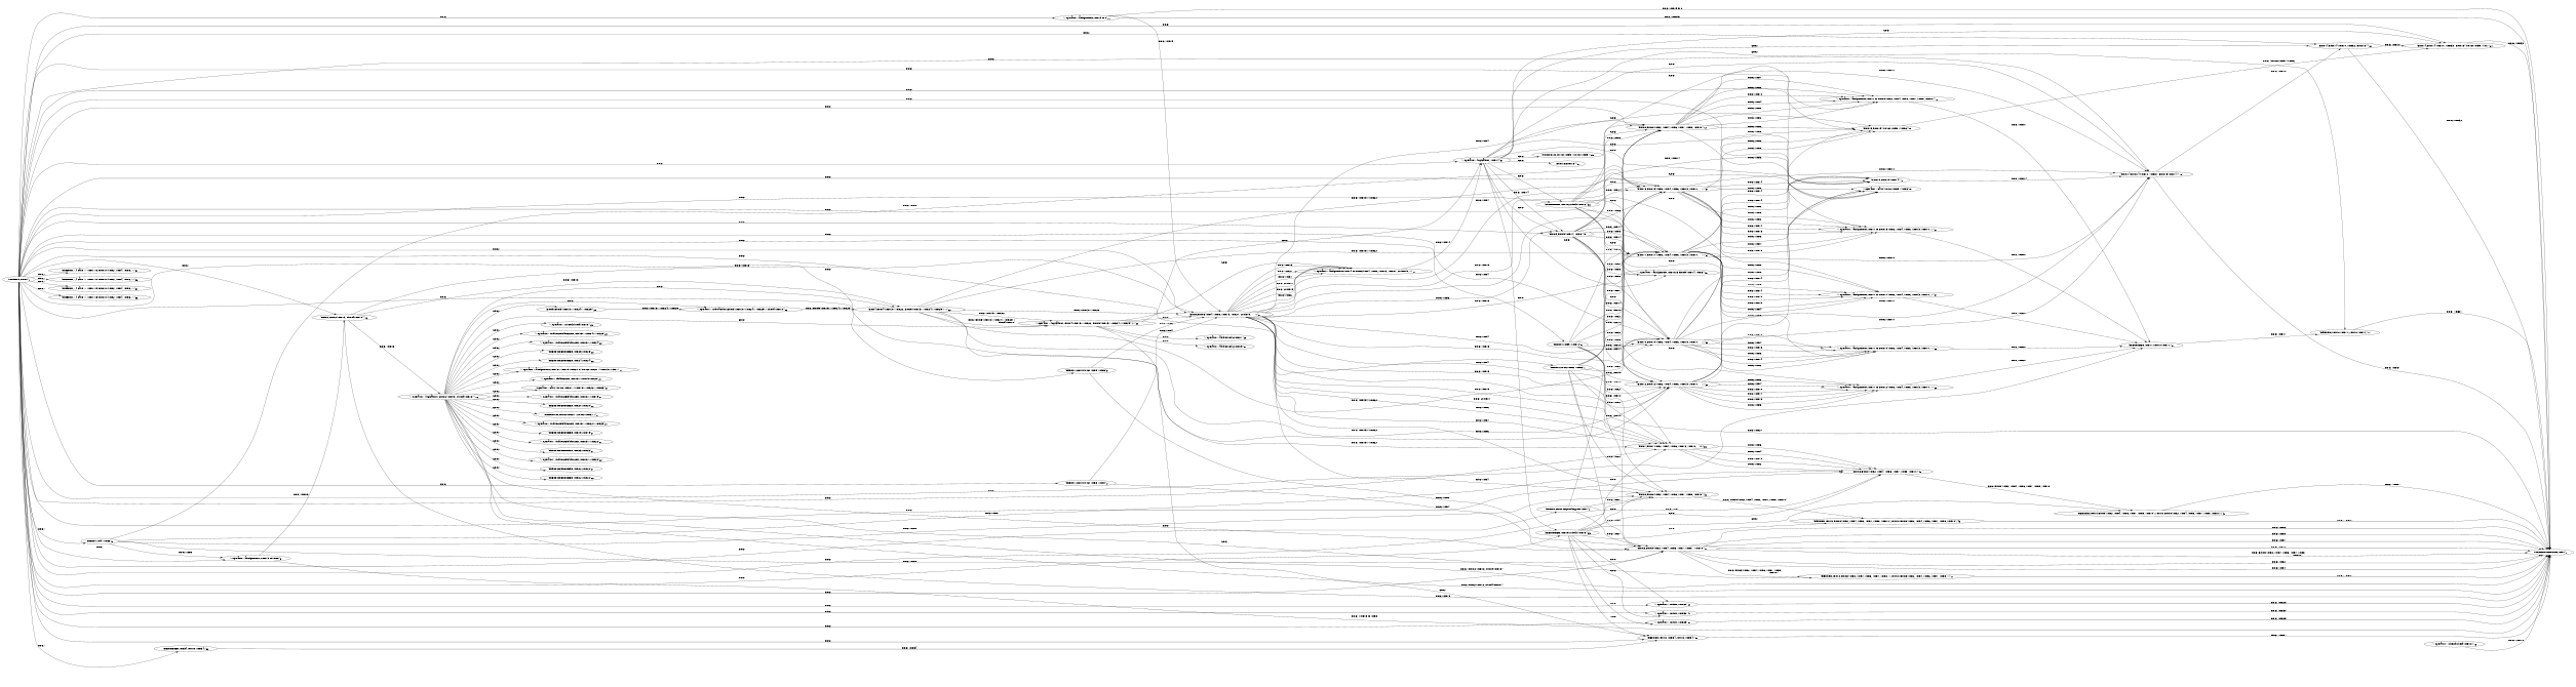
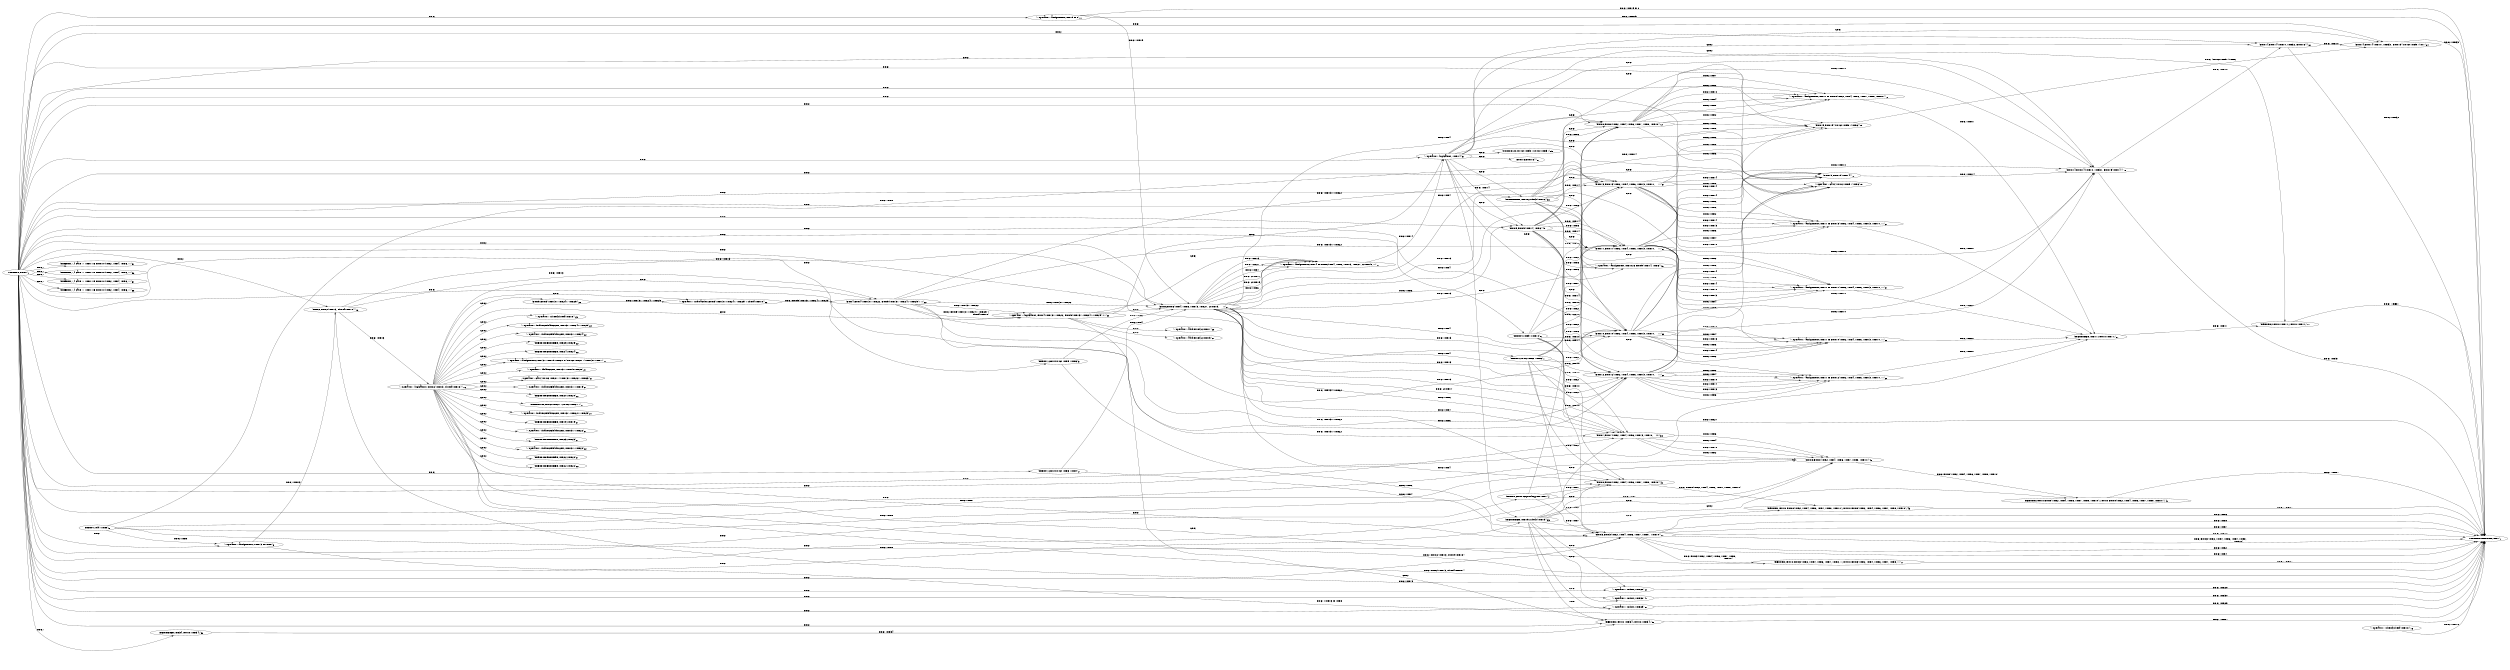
  digraph {
    rankdir=LR
    n1 [label=<(METHOD,FUN1)<SUB>1</SUB>>]
    n2 [label=<(PARAM,struct VAR2 *VAR2)<SUB>1</SUB>>]
    n3 [label=<(PARAM,const struct VAR3 *VAR4)<SUB>2</SUB>>]
    n4 [label=<(PARAM,const struct VAR5 *VAR6)<SUB>3</SUB>>]
    n5 [label=<(PARAM,const sctp_subtype_t VAR7)<SUB>4</SUB>>]
    n6 [label=<(PARAM,void *VAR8)<SUB>5</SUB>>]
    n7 [label=<(PARAM,VAR9 *VAR10)<SUB>6</SUB>>]
    n8 [label=<(&lt;operator&gt;.assignment,*VAR13 = VAR8)<SUB>9</SUB>>]
    n9 [label=<(&lt;operator&gt;.assignment,VAR15 = 0)<SUB>11</SUB>>]
    n10 [label=<(FUN14,FUN14(VAR10, VAR31, FUN15(VAR14)))<SUB>78</SUB>>]
    n11 [label=<(FUN14,FUN14(VAR10, VAR32, FUN16()))<SUB>81</SUB>>]
    n12 [label=<(FUN14,FUN14(VAR10, VAR33, 			 FUN15((struct VAR5 *)VA...)<SUB>84</SUB>>]
    n13 [label=<(RETURN,return VAR34;,return VAR34;)<SUB>90</SUB>>]
    n14 [label=<(&lt;operator&gt;.logicalNot,!VAR14)<SUB>31</SUB>>]
    n15 [label=<(IDENTIFIER,VAR16,switch(VAR16))<SUB>50</SUB>>]
    n16 [label=<(IDENTIFIER,VAR11,return VAR11;)<SUB>87</SUB>>]
    n17 [label=<(IDENTIFIER,VAR34,return VAR34;)<SUB>90</SUB>>]
    n18 [label=<(FUN6,FUN6(VAR4, VAR6, VAR13, VAR27, &amp;VAR15, 				    ...)<SUB>27</SUB>>]
    n19 [label=<(FUN9,FUN9(VAR14, VAR6))<SUB>48</SUB>>]
    n20 [label=<(LITERAL,'',{ 	case '':  		VAR11 = FUN10(VAR2, VAR4, VAR6, ...)<SUB>51</SUB>>]
    n21 [label=<(LITERAL,'',{ 	case '':  		VAR11 = FUN10(VAR2, VAR4, VAR6, ...)<SUB>56</SUB>>]
    n22 [label=<(LITERAL,'',{ 	case '':  		VAR11 = FUN10(VAR2, VAR4, VAR6, ...)<SUB>61</SUB>>]
    n23 [label=<(LITERAL,'',{ 	case '':  		VAR11 = FUN10(VAR2, VAR4, VAR6, ...)<SUB>66</SUB>>]
    n24 [label=<(FUN15,FUN15(VAR14))<SUB>78</SUB>>]
    n25 [label=<(FUN15,FUN15((struct VAR5 *)VAR6))<SUB>85</SUB>>]
    n26 [label=<(FUN2,FUN2(VAR13, sizeof(VAR18)))<SUB>16</SUB>>]
    n27 [label=<(FUN3,FUN3(VAR2, VAR4, VAR6, VAR7, VAR8, 						  VAR10))<SUB>17</SUB>>]
    n28 [label=<(IDENTIFIER,VAR15,switch(VAR15))<SUB>33</SUB>>]
    n29 [label=<(&lt;operator&gt;.cast,(struct VAR5 *)VAR6)<SUB>85</SUB>>]
    n30 [label=<(&lt;operator&gt;.minus,-VAR28)<SUB>34</SUB>>]
    n31 [label=<(&lt;operator&gt;.minus,-VAR29)<SUB>37</SUB>>]
    n32 [label=<(FUN7,FUN7(VAR2, VAR4, VAR6, VAR13, VAR10, 						   V...)<SUB>38</SUB>>]
    n33 [label=<(&lt;operator&gt;.minus,-VAR30)<SUB>41</SUB>>]
    n34 [label=<(FUN10,FUN10(VAR2, VAR4, VAR6, VAR13, VAR10, 					    ...)<SUB>52</SUB>>]
    n35 [label=<(FUN11,FUN11(VAR2, VAR4, VAR6, VAR13, VAR10, 					    ...)<SUB>57</SUB>>]
    n36 [label=<(FUN12,FUN12(VAR2, VAR4, VAR6, VAR13, VAR10, 					    ...)<SUB>62</SUB>>]
    n37 [label=<(FUN13,FUN13(VAR2, VAR4, VAR6, VAR13, VAR10, 					    ...)<SUB>67</SUB>>]
    n38 [label=<(FUN8,FUN8(VAR2, VAR4, VAR6, VAR7, VAR8, VAR10))<SUB>72</SUB>>]
    n39 [label=<(FUN8,FUN8(VAR2, VAR4, VAR6, VAR7, VAR8, VAR10))<SUB>40</SUB>>]
    n40 [label=<(FUN8,FUN8(VAR2, VAR4, VAR6, VAR7, VAR8, VAR10))<SUB>43</SUB>>]
    n41 [label=<(METHOD_RETURN,VAR1)<SUB>1</SUB>>]
    n42 [label=<(&lt;operator&gt;.assignment,VAR16 = FUN9(VAR14, VAR6))<SUB>48</SUB>>]
    n43 [label=<(RETURN,return VAR11;,return VAR11;)<SUB>87</SUB>>]
    n44 [label=<(FUN16,FUN16())<SUB>81</SUB>>]
    n45 [label=<(UNKNOWN,struct VAR5 *,struct VAR5 *)<SUB>85</SUB>>]
    n46 [label=<(&lt;operator&gt;.assignment,VAR11 = FUN10(VAR2, VAR4, VAR6, VAR13, VAR10, 	...)<SUB>52</SUB>>]
    n47 [label=<(&lt;operator&gt;.assignment,VAR11 = FUN11(VAR2, VAR4, VAR6, VAR13, VAR10, 	...)<SUB>57</SUB>>]
    n48 [label=<(&lt;operator&gt;.assignment,VAR11 = FUN12(VAR2, VAR4, VAR6, VAR13, VAR10, 	...)<SUB>62</SUB>>]
    n49 [label=<(&lt;operator&gt;.assignment,VAR11 = FUN13(VAR2, VAR4, VAR6, VAR13, VAR10, 	...)<SUB>67</SUB>>]
    n50 [label=<(&lt;operator&gt;.assignment,VAR11 = FUN8(VAR2, VAR4, VAR6, VAR7, VAR8, VAR10))<SUB>72</SUB>>]
    n51 [label=<(&lt;operator&gt;.assignment,VAR14 = FUN6(VAR4, VAR6, VAR13, VAR27, &amp;VAR15, ...)<SUB>27</SUB>>]
    n52 [label=<(&lt;operator&gt;.logicalNot,!FUN2(VAR13, sizeof(VAR18)))<SUB>16</SUB>>]
    n53 [label=<(FUN4,FUN4(VAR13-&gt;VAR22, FUN5(VAR13-&gt;VAR24-&gt;VAR25) - ...)<SUB>22</SUB>>]
    n54 [label=<(RETURN,return FUN3(VAR2, VAR4, VAR6, VAR7, VAR8, 					...,return FUN3(VAR2, VAR4, VAR6, VAR7, VAR8, 					...)<SUB>17</SUB>>]
    n55 [label=<(RETURN,return FUN8(VAR2, VAR4, VAR6, VAR7, VAR8, VAR10);,return FUN8(VAR2, VAR4, VAR6, VAR7, VAR8, VAR10);)<SUB>40</SUB>>]
    n56 [label=<(RETURN,return FUN8(VAR2, VAR4, VAR6, VAR7, VAR8, VAR10);,return FUN8(VAR2, VAR4, VAR6, VAR7, VAR8, VAR10);)<SUB>43</SUB>>]
    n57 [label=<(&lt;operator&gt;.assignment,VAR13-&gt;VAR19.VAR20 = (struct VAR21 *)VAR13-&gt;VAR...)<SUB>21</SUB>>]
    n58 [label=<(&lt;operator&gt;.logicalNot,!FUN4(VAR13-&gt;VAR22, FUN5(VAR13-&gt;VAR24-&gt;VAR25) -...)<SUB>22</SUB>>]
    n59 [label=<(&lt;operator&gt;.subtraction,FUN5(VAR13-&gt;VAR24-&gt;VAR25) - 					sizeof(VAR18))<SUB>22</SUB>>]
    n60 [label=<(FUN5,FUN5(VAR13-&gt;VAR24-&gt;VAR25))<SUB>22</SUB>>]
    n61 [label=<(&lt;operator&gt;.fieldAccess,VAR13-&gt;VAR19.VAR20)<SUB>21</SUB>>]
    n62 [label=<(&lt;operator&gt;.cast,(struct VAR21 *)VAR13-&gt;VAR22-&gt;VAR23)<SUB>21</SUB>>]
    n63 [label=<(&lt;operator&gt;.indirectFieldAccess,VAR13-&gt;VAR19)<SUB>21</SUB>>]
    n64 [label=<(FIELD_IDENTIFIER,VAR20,VAR20)<SUB>22</SUB>>]
    n65 [label=<(UNKNOWN,struct VAR21 *,struct VAR21 *)<SUB>21</SUB>>]
    n66 [label=<(&lt;operator&gt;.indirectFieldAccess,VAR13-&gt;VAR22-&gt;VAR23)<SUB>21</SUB>>]
    n67 [label=<(FIELD_IDENTIFIER,VAR19,VAR19)<SUB>21</SUB>>]
    n68 [label=<(&lt;operator&gt;.indirectFieldAccess,VAR13-&gt;VAR22)<SUB>21</SUB>>]
    n69 [label=<(FIELD_IDENTIFIER,VAR23,VAR23)<SUB>21</SUB>>]
    n70 [label=<(&lt;operator&gt;.indirectFieldAccess,VAR13-&gt;VAR22)<SUB>22</SUB>>]
    n71 [label=<(FIELD_IDENTIFIER,VAR22,VAR22)<SUB>21</SUB>>]
    n72 [label=<(FIELD_IDENTIFIER,VAR22,VAR22)<SUB>22</SUB>>]
    n73 [label=<(&lt;operator&gt;.sizeOf,sizeof(VAR18))<SUB>23</SUB>>]
    n74 [label=<(&lt;operator&gt;.indirectFieldAccess,VAR13-&gt;VAR24-&gt;VAR25)<SUB>22</SUB>>]
    n75 [label=<(&lt;operator&gt;.indirectFieldAccess,VAR13-&gt;VAR24)<SUB>22</SUB>>]
    n76 [label=<(FIELD_IDENTIFIER,VAR25,VAR25)<SUB>22</SUB>>]
    n77 [label=<(FIELD_IDENTIFIER,VAR24,VAR24)<SUB>22</SUB>>]
    n78 [label=<(&lt;operator&gt;.addressOf,&amp;VAR15)<SUB>27</SUB>>]
    n79 [label=<(&lt;operator&gt;.addressOf,&amp;VAR17)<SUB>28</SUB>>]
    n80 [label=<(&lt;operator&gt;.sizeOf,sizeof(VAR18))<SUB>16</SUB>>]
    n1 -> n2 [label="DDG: "]
    n1 -> n3 [label="DDG: "]
    n1 -> n4 [label="DDG: "]
    n1 -> n5 [label="DDG: "]
-   n1 -> n6 [label="DDG: "]
    n1 -> n7 [label="DDG: "]
    n1 -> n8 [label="DDG: "]
    n1 -> n9 [label="DDG: "]
    n1 -> n10 [label="CDG: "]
    n1 -> n11 [label="DDG: "]
    n1 -> n12 [label="DDG: "]
    n1 -> n13 [label="DDG: "]
    n1 -> n14 [label="DDG: "]
    n1 -> n15 [label="DDG: "]
    n1 -> n16 [label="DDG: "]
    n1 -> n17 [label="DDG: "]
    n1 -> n18 [label="DDG: "]
    n1 -> n19 [label="DDG: "]
    n1 -> n20 [label="DDG: "]
    n1 -> n21 [label="DDG: "]
    n1 -> n22 [label="DDG: "]
    n1 -> n23 [label="DDG: "]
    n1 -> n24 [label="DDG: "]
    n1 -> n25 [label="DDG: "]
    n1 -> n26 [label="DDG: "]
    n1 -> n27 [label="DDG: "]
    n1 -> n28 [label="DDG: "]
    n1 -> n29 [label="DDG: "]
    n1 -> n30 [label="DDG: "]
    n1 -> n31 [label="DDG: "]
    n1 -> n32 [label="DDG: "]
    n1 -> n33 [label="DDG: "]
    n1 -> n34 [label="DDG: "]
    n1 -> n35 [label="DDG: "]
    n1 -> n36 [label="DDG: "]
    n1 -> n37 [label="DDG: "]
    n1 -> n38 [label="DDG: "]
    n1 -> n39 [label="DDG: "]
    n1 -> n40 [label="DDG: "]
    n2 -> n27 [label="DDG: VAR2"]
    n2 -> n32 [label="DDG: VAR2"]
    n2 -> n34 [label="DDG: VAR2"]
    n2 -> n35 [label="DDG: VAR2"]
    n2 -> n36 [label="DDG: VAR2"]
    n2 -> n37 [label="DDG: VAR2"]
    n2 -> n38 [label="DDG: VAR2"]
    n2 -> n40 [label="DDG: VAR2"]
    n3 -> n18 [label="DDG: VAR4"]
    n3 -> n27 [label="DDG: VAR4"]
    n4 -> n18 [label="DDG: VAR6"]
    n4 -> n27 [label="DDG: VAR6"]
    n5 -> n27 [label="DDG: VAR7"]
    n5 -> n38 [label="DDG: VAR7"]
    n5 -> n39 [label="DDG: VAR7"]
    n5 -> n40 [label="DDG: VAR7"]
    n6 -> n8 [label="DDG: VAR8"]
    n6 -> n27 [label="DDG: VAR8"]
    n6 -> n38 [label="DDG: VAR8"]
    n6 -> n39 [label="DDG: VAR8"]
    n6 -> n40 [label="DDG: VAR8"]
    n7 -> n27 [label="DDG: VAR10"]
    n7 -> n32 [label="DDG: VAR10"]
    n7 -> n34 [label="DDG: VAR10"]
    n7 -> n35 [label="DDG: VAR10"]
    n7 -> n36 [label="DDG: VAR10"]
    n7 -> n37 [label="DDG: VAR10"]
    n7 -> n38 [label="DDG: VAR10"]
    n7 -> n40 [label="DDG: VAR10"]
    n8 -> n26 [label="DDG: VAR13"]
    n8 -> n41 [label="DDG: *VAR13 = VAR8"]
    n9 -> n18 [label="DDG: VAR15"]
    n9 -> n41 [label="DDG: VAR15"]
    n9 -> n41 [label="DDG: VAR15 = 0"]
    n10 -> n11 [label="DDG: VAR10"]
    n10 -> n41 [label="DDG: VAR31"]
    n11 -> n12 [label="DDG: VAR10"]
    n11 -> n41 [label="DDG: VAR32"]
    n12 -> n41 [label="DDG: VAR33"]
    n13 -> n41 [label="DDG: &lt;RET&gt;"]
    n14 -> n10 [label="CDG: "]
    n14 -> n11 [label="CDG: "]
    n14 -> n12 [label="CDG: "]
    n14 -> n15 [label="CDG: "]
    n14 -> n19 [label="DDG: VAR14"]
    n14 -> n19 [label="CDG: "]
    n14 -> n24 [label="CDG: "]
    n14 -> n25 [label="CDG: "]
    n14 -> n28 [label="CDG: "]
    n14 -> n29 [label="CDG: "]
    n14 -> n42 [label="CDG: "]
    n14 -> n43 [label="CDG: "]
    n14 -> n44 [label="CDG: "]
    n14 -> n45 [label="CDG: "]
    n15 -> n34 [label="CDG: "]
    n15 -> n35 [label="CDG: "]
    n15 -> n36 [label="CDG: "]
    n15 -> n37 [label="CDG: "]
    n15 -> n38 [label="CDG: "]
    n15 -> n46 [label="CDG: "]
    n15 -> n47 [label="CDG: "]
    n15 -> n48 [label="CDG: "]
    n15 -> n49 [label="CDG: "]
    n15 -> n50 [label="CDG: "]
    n16 -> n43 [label="DDG: VAR11"]
    n17 -> n13 [label="DDG: VAR34"]
    n18 -> n19 [label="DDG: VAR6"]
    n18 -> n32 [label="DDG: VAR4"]
    n18 -> n32 [label="DDG: VAR6"]
    n18 -> n32 [label="DDG: VAR13"]
    n18 -> n32 [label="DDG: &amp;VAR17"]
    n18 -> n34 [label="DDG: VAR4"]
    n18 -> n34 [label="DDG: VAR13"]
    n18 -> n35 [label="DDG: VAR4"]
    n18 -> n35 [label="DDG: VAR13"]
    n18 -> n36 [label="DDG: VAR4"]
    n18 -> n36 [label="DDG: VAR13"]
    n18 -> n37 [label="DDG: VAR4"]
    n18 -> n37 [label="DDG: VAR13"]
    n18 -> n38 [label="DDG: VAR4"]
    n18 -> n40 [label="DDG: VAR4"]
    n18 -> n40 [label="DDG: VAR6"]
    n18 -> n41 [label="DDG: VAR27"]
    n18 -> n51 [label="DDG: VAR6"]
    n18 -> n51 [label="DDG: VAR13"]
    n18 -> n51 [label="DDG: VAR27"]
    n18 -> n51 [label="DDG: VAR4"]
    n18 -> n51 [label="DDG: &amp;VAR17"]
    n18 -> n51 [label="DDG: &amp;VAR15"]
    n19 -> n24 [label="DDG: VAR14"]
    n19 -> n34 [label="DDG: VAR6"]
    n19 -> n34 [label="DDG: VAR14"]
    n19 -> n35 [label="DDG: VAR6"]
    n19 -> n35 [label="DDG: VAR14"]
    n19 -> n36 [label="DDG: VAR6"]
    n19 -> n36 [label="DDG: VAR14"]
    n19 -> n37 [label="DDG: VAR6"]
    n19 -> n37 [label="DDG: VAR14"]
    n19 -> n38 [label="DDG: VAR6"]
    n19 -> n42 [label="DDG: VAR14"]
    n19 -> n42 [label="DDG: VAR6"]
    n24 -> n10 [label="DDG: VAR14"]
    n25 -> n12 [label="DDG: (struct VAR5 *)VAR6"]
    n26 -> n18 [label="DDG: VAR13"]
    n26 -> n41 [label="DDG: VAR13"]
    n26 -> n52 [label="DDG: VAR13"]
    n26 -> n53 [label="DDG: VAR13"]
    n27 -> n41 [label="DDG: VAR2"]
    n27 -> n41 [label="DDG: VAR4"]
    n27 -> n41 [label="DDG: VAR6"]
    n27 -> n41 [label="DDG: VAR7"]
    n27 -> n41 [label="DDG: VAR8"]
    n27 -> n41 [label="DDG: VAR10"]
    n27 -> n41 [label="DDG: FUN3(VAR2, VAR4, VAR6, VAR7, VAR8,\n						  VAR10)"]
    n27 -> n54 [label="DDG: FUN3(VAR2, VAR4, VAR6, VAR7, VAR8,\n						  VAR10)"]
    n28 -> n13 [label="VAR: "]
    n28 -> n30 [label="CDG: "]
    n28 -> n31 [label="CDG: "]
    n28 -> n32 [label="CDG: "]
    n28 -> n33 [label="CDG: "]
    n28 -> n39 [label="CDG: "]
    n28 -> n40 [label="CDG: "]
    n28 -> n55 [label="CDG: "]
    n28 -> n56 [label="CDG: "]
    n30 -> n41 [label="DDG: VAR28"]
    n31 -> n41 [label="DDG: VAR29"]
    n32 -> n39 [label="DDG: VAR2"]
    n32 -> n39 [label="DDG: VAR4"]
    n32 -> n39 [label="DDG: VAR6"]
    n32 -> n39 [label="DDG: VAR10"]
    n33 -> n41 [label="DDG: VAR30"]
    n34 -> n10 [label="DDG: VAR10"]
    n34 -> n24 [label="DDG: VAR14"]
    n34 -> n25 [label="DDG: VAR6"]
    n34 -> n29 [label="DDG: VAR6"]
    n34 -> n46 [label="DDG: VAR6"]
    n34 -> n46 [label="DDG: VAR10"]
    n34 -> n46 [label="DDG: VAR4"]
    n34 -> n46 [label="DDG: VAR13"]
    n34 -> n46 [label="DDG: VAR14"]
    n34 -> n46 [label="DDG: VAR2"]
    n35 -> n10 [label="DDG: VAR10"]
    n35 -> n24 [label="DDG: VAR14"]
    n35 -> n25 [label="DDG: VAR6"]
    n35 -> n29 [label="DDG: VAR6"]
    n35 -> n47 [label="DDG: VAR6"]
    n35 -> n47 [label="DDG: VAR4"]
    n35 -> n47 [label="DDG: VAR13"]
    n35 -> n47 [label="DDG: VAR14"]
    n35 -> n47 [label="DDG: VAR2"]
    n35 -> n47 [label="DDG: VAR10"]
    n36 -> n10 [label="DDG: VAR10"]
    n36 -> n24 [label="DDG: VAR14"]
    n36 -> n25 [label="DDG: VAR6"]
    n36 -> n29 [label="DDG: VAR6"]
    n36 -> n48 [label="DDG: VAR10"]
    n36 -> n48 [label="DDG: VAR14"]
    n36 -> n48 [label="DDG: VAR4"]
    n36 -> n48 [label="DDG: VAR13"]
    n36 -> n48 [label="DDG: VAR6"]
    n36 -> n48 [label="DDG: VAR2"]
    n37 -> n10 [label="DDG: VAR10"]
    n37 -> n24 [label="DDG: VAR14"]
    n37 -> n25 [label="DDG: VAR6"]
    n37 -> n29 [label="DDG: VAR6"]
    n37 -> n49 [label="DDG: VAR10"]
    n37 -> n49 [label="DDG: VAR6"]
    n37 -> n49 [label="DDG: VAR2"]
    n37 -> n49 [label="DDG: VAR13"]
    n37 -> n49 [label="DDG: VAR14"]
    n37 -> n49 [label="DDG: VAR4"]
    n38 -> n10 [label="DDG: VAR10"]
    n38 -> n25 [label="DDG: VAR6"]
    n38 -> n29 [label="DDG: VAR6"]
    n38 -> n50 [label="DDG: VAR10"]
    n38 -> n50 [label="DDG: VAR4"]
    n38 -> n50 [label="DDG: VAR8"]
    n38 -> n50 [label="DDG: VAR2"]
    n38 -> n50 [label="DDG: VAR7"]
    n38 -> n50 [label="DDG: VAR6"]
    n39 -> n55 [label="DDG: FUN8(VAR2, VAR4, VAR6, VAR7, VAR8, VAR10)"]
    n40 -> n56 [label="DDG: FUN8(VAR2, VAR4, VAR6, VAR7, VAR8, VAR10)"]
    n43 -> n41 [label="DDG: &lt;RET&gt;"]
    n46 -> n16 [label="DDG: VAR11"]
    n47 -> n16 [label="DDG: VAR11"]
    n48 -> n16 [label="DDG: VAR11"]
    n49 -> n16 [label="DDG: VAR11"]
    n50 -> n16 [label="DDG: VAR11"]
    n51 -> n14 [label="DDG: VAR14"]
    n52 -> n27 [label="CDG: "]
    n52 -> n41 [label="DDG: FUN2(VAR13, sizeof(VAR18))"]
    n52 -> n41 [label="DDG: !FUN2(VAR13, sizeof(VAR18))"]
    n52 -> n53 [label="CDG: "]
    n52 -> n54 [label="CDG: "]
    n52 -> n57 [label="CDG: "]
    n52 -> n58 [label="CDG: "]
    n52 -> n59 [label="CDG: "]
    n52 -> n60 [label="CDG: "]
    n52 -> n61 [label="CDG: "]
    n52 -> n62 [label="CDG: "]
    n52 -> n63 [label="CDG: "]
    n52 -> n64 [label="CDG: "]
    n52 -> n65 [label="CDG: "]
    n52 -> n66 [label="CDG: "]
    n52 -> n67 [label="CDG: "]
    n52 -> n68 [label="CDG: "]
    n52 -> n69 [label="CDG: "]
    n52 -> n70 [label="CDG: "]
    n52 -> n71 [label="CDG: "]
    n52 -> n72 [label="CDG: "]
    n52 -> n73 [label="CDG: "]
    n52 -> n74 [label="CDG: "]
    n52 -> n75 [label="CDG: "]
    n52 -> n76 [label="CDG: "]
    n52 -> n77 [label="CDG: "]
    n53 -> n18 [label="DDG: VAR13-&gt;VAR22"]
    n53 -> n32 [label="DDG: VAR13-&gt;VAR22"]
    n53 -> n34 [label="DDG: VAR13-&gt;VAR22"]
    n53 -> n35 [label="DDG: VAR13-&gt;VAR22"]
    n53 -> n36 [label="DDG: VAR13-&gt;VAR22"]
    n53 -> n37 [label="DDG: VAR13-&gt;VAR22"]
    n53 -> n58 [label="DDG: VAR13-&gt;VAR22"]
    n53 -> n58 [label="DDG: FUN5(VAR13-&gt;VAR24-&gt;VAR25) -\n					sizeof(VAR18)"]
    n54 -> n41 [label="DDG: &lt;RET&gt;"]
    n55 -> n41 [label="DDG: &lt;RET&gt;"]
    n56 -> n41 [label="DDG: &lt;RET&gt;"]
    n58 -> n13 [label="CDG: "]
    n58 -> n14 [label="CDG: "]
    n58 -> n18 [label="CDG: "]
    n58 -> n51 [label="CDG: "]
    n58 -> n78 [label="CDG: "]
    n58 -> n79 [label="CDG: "]
    n59 -> n53 [label="DDG: FUN5(VAR13-&gt;VAR24-&gt;VAR25)"]
    n60 -> n59 [label="DDG: VAR13-&gt;VAR24-&gt;VAR25"]
    n80 -> n41 [label="DDG: VAR18"]
  }
